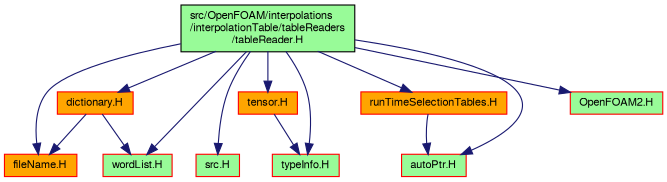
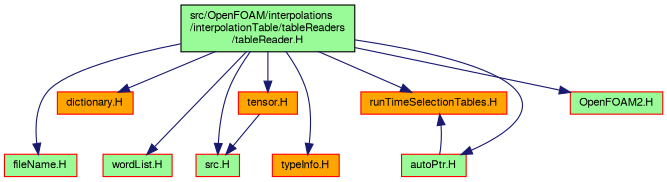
  digraph {
    node [color=red fillcolor=palegreen fontname=FreeSans fontsize=10 shape=record style=filled]
    edge [color=midnightblue fontname=FreeSans fontsize=10 labelfontname=FreeSans labelfontsize=10 style=solid]
    n1 [color=black fontcolor=black height=0.2 label="src/OpenFOAM/interpolations\l/interpolationTable/tableReaders\l/tableReader.H" width=0.4]
-   n2 [fillcolor=orange height=0.2 label="fileName.H" width=0.4]
+   n2 [height=0.2 label="fileName.H" width=0.4]
    n3 [height=0.2 label="wordList.H" width=0.4]
    n4 [height=0.2 label="src.H" width=0.4]
    n5 [fillcolor=orange height=0.2 label="tensor.H" width=0.4]
-   n6 [height=0.2 label="typeInfo.H" width=0.4]
+   n6 [fillcolor=orange height=0.2 label="typeInfo.H" width=0.4]
    n7 [fillcolor=orange height=0.2 label="runTimeSelectionTables.H" width=0.4]
    n8 [height=0.2 label="autoPtr.H" width=0.4]
    n9 [fillcolor=orange height=0.2 label="dictionary.H" width=0.4]
    n10 [height=0.2 label="OpenFOAM2.H" width=0.4]
    n1 -> n2
    n1 -> n3
    n1 -> n4
    n1 -> n5
    n1 -> n6
    n1 -> n7
    n1 -> n8
    n1 -> n9
    n1 -> n10
-   n5 -> n6
-   n7 -> n8
-   n9 -> n2
-   n9 -> n3
+   n5 -> n4
+   n8 -> n7
  }
